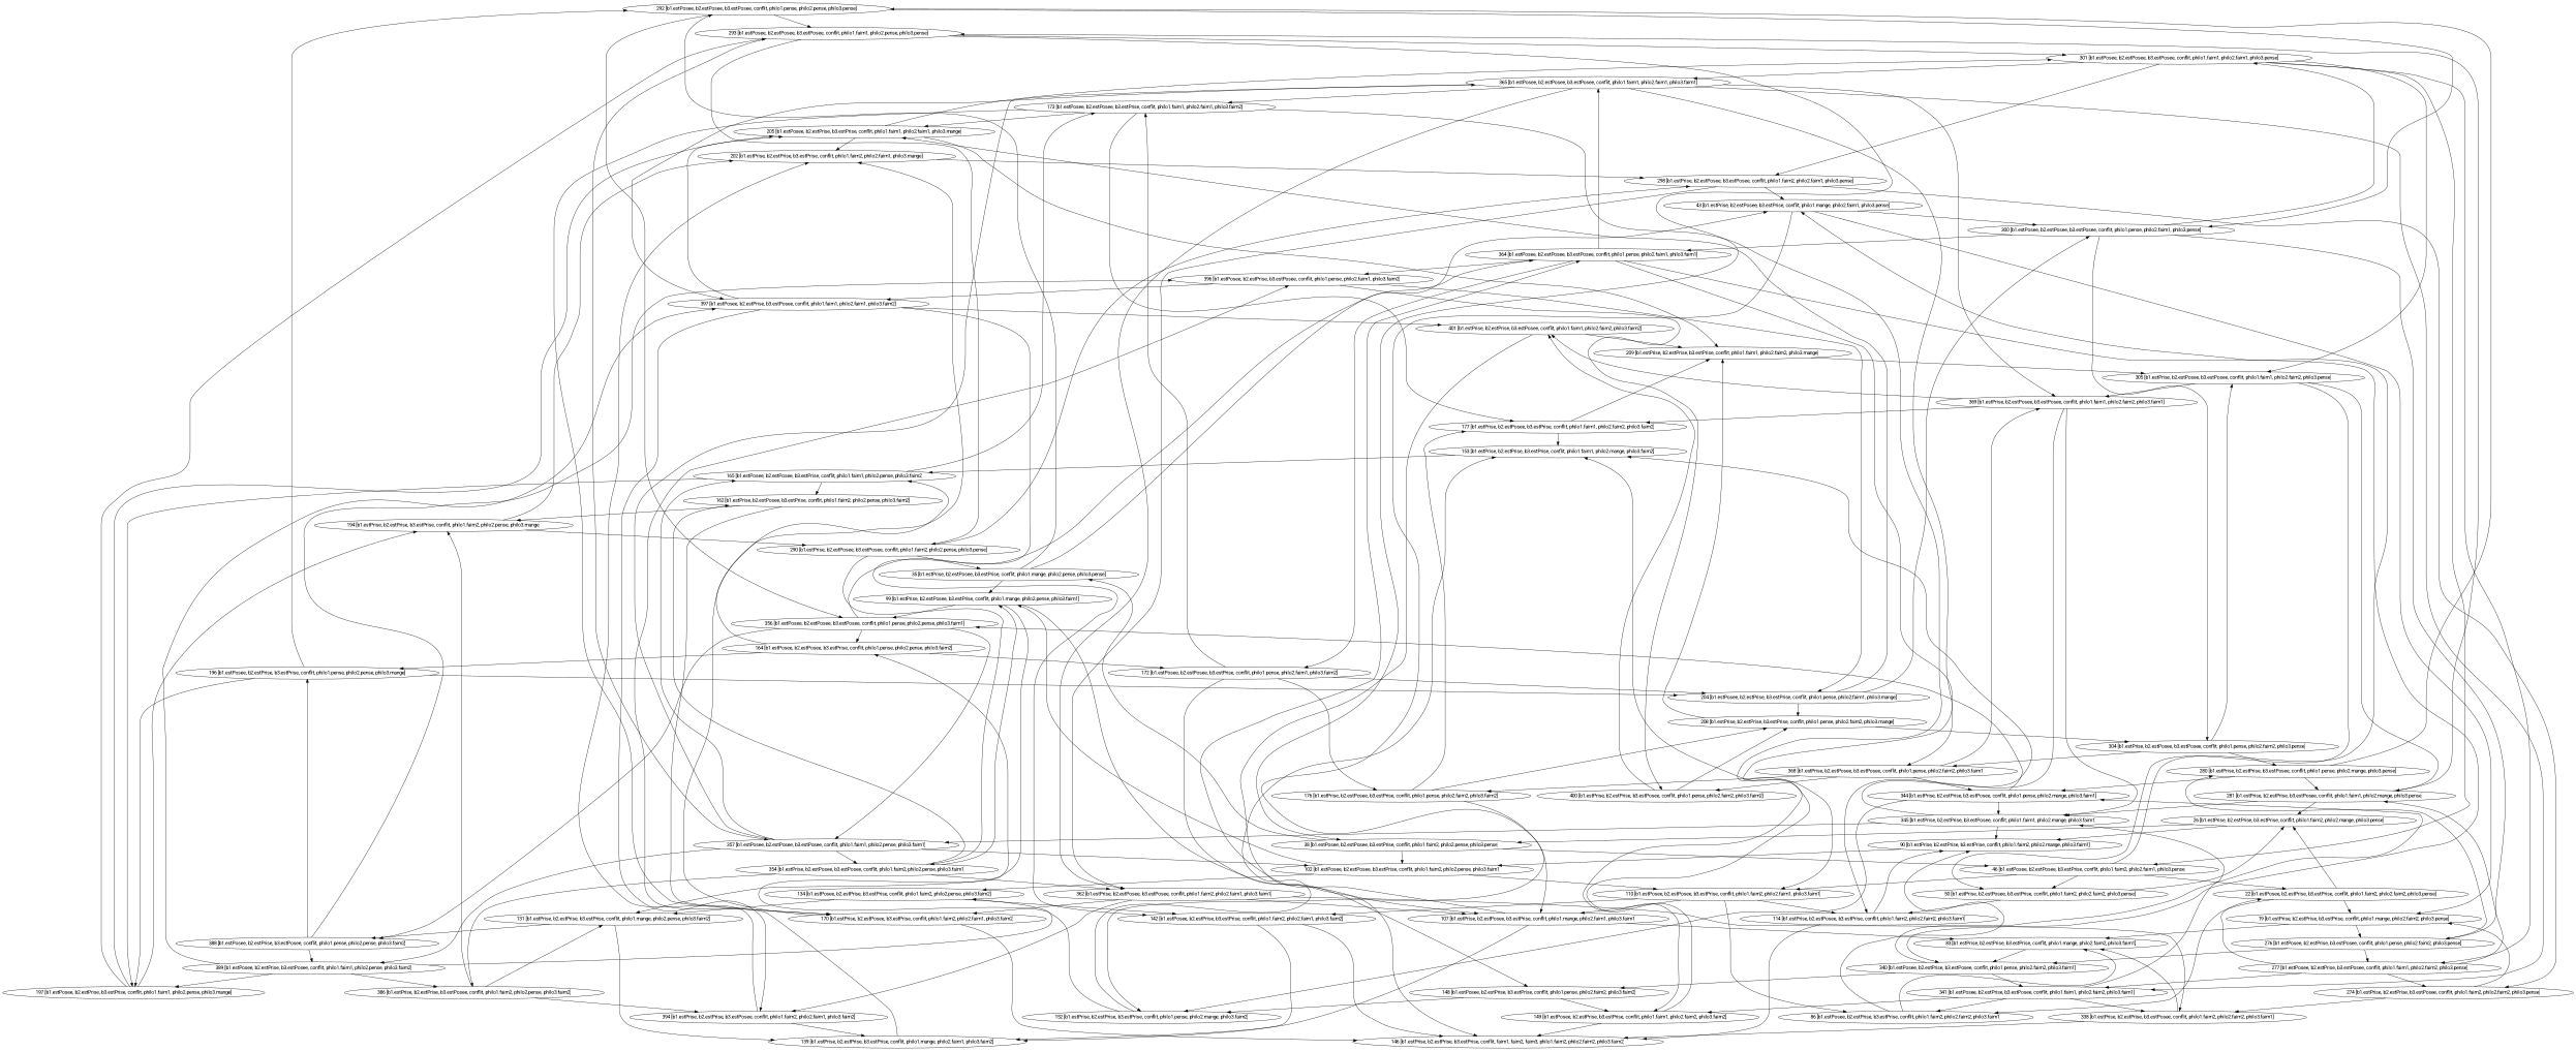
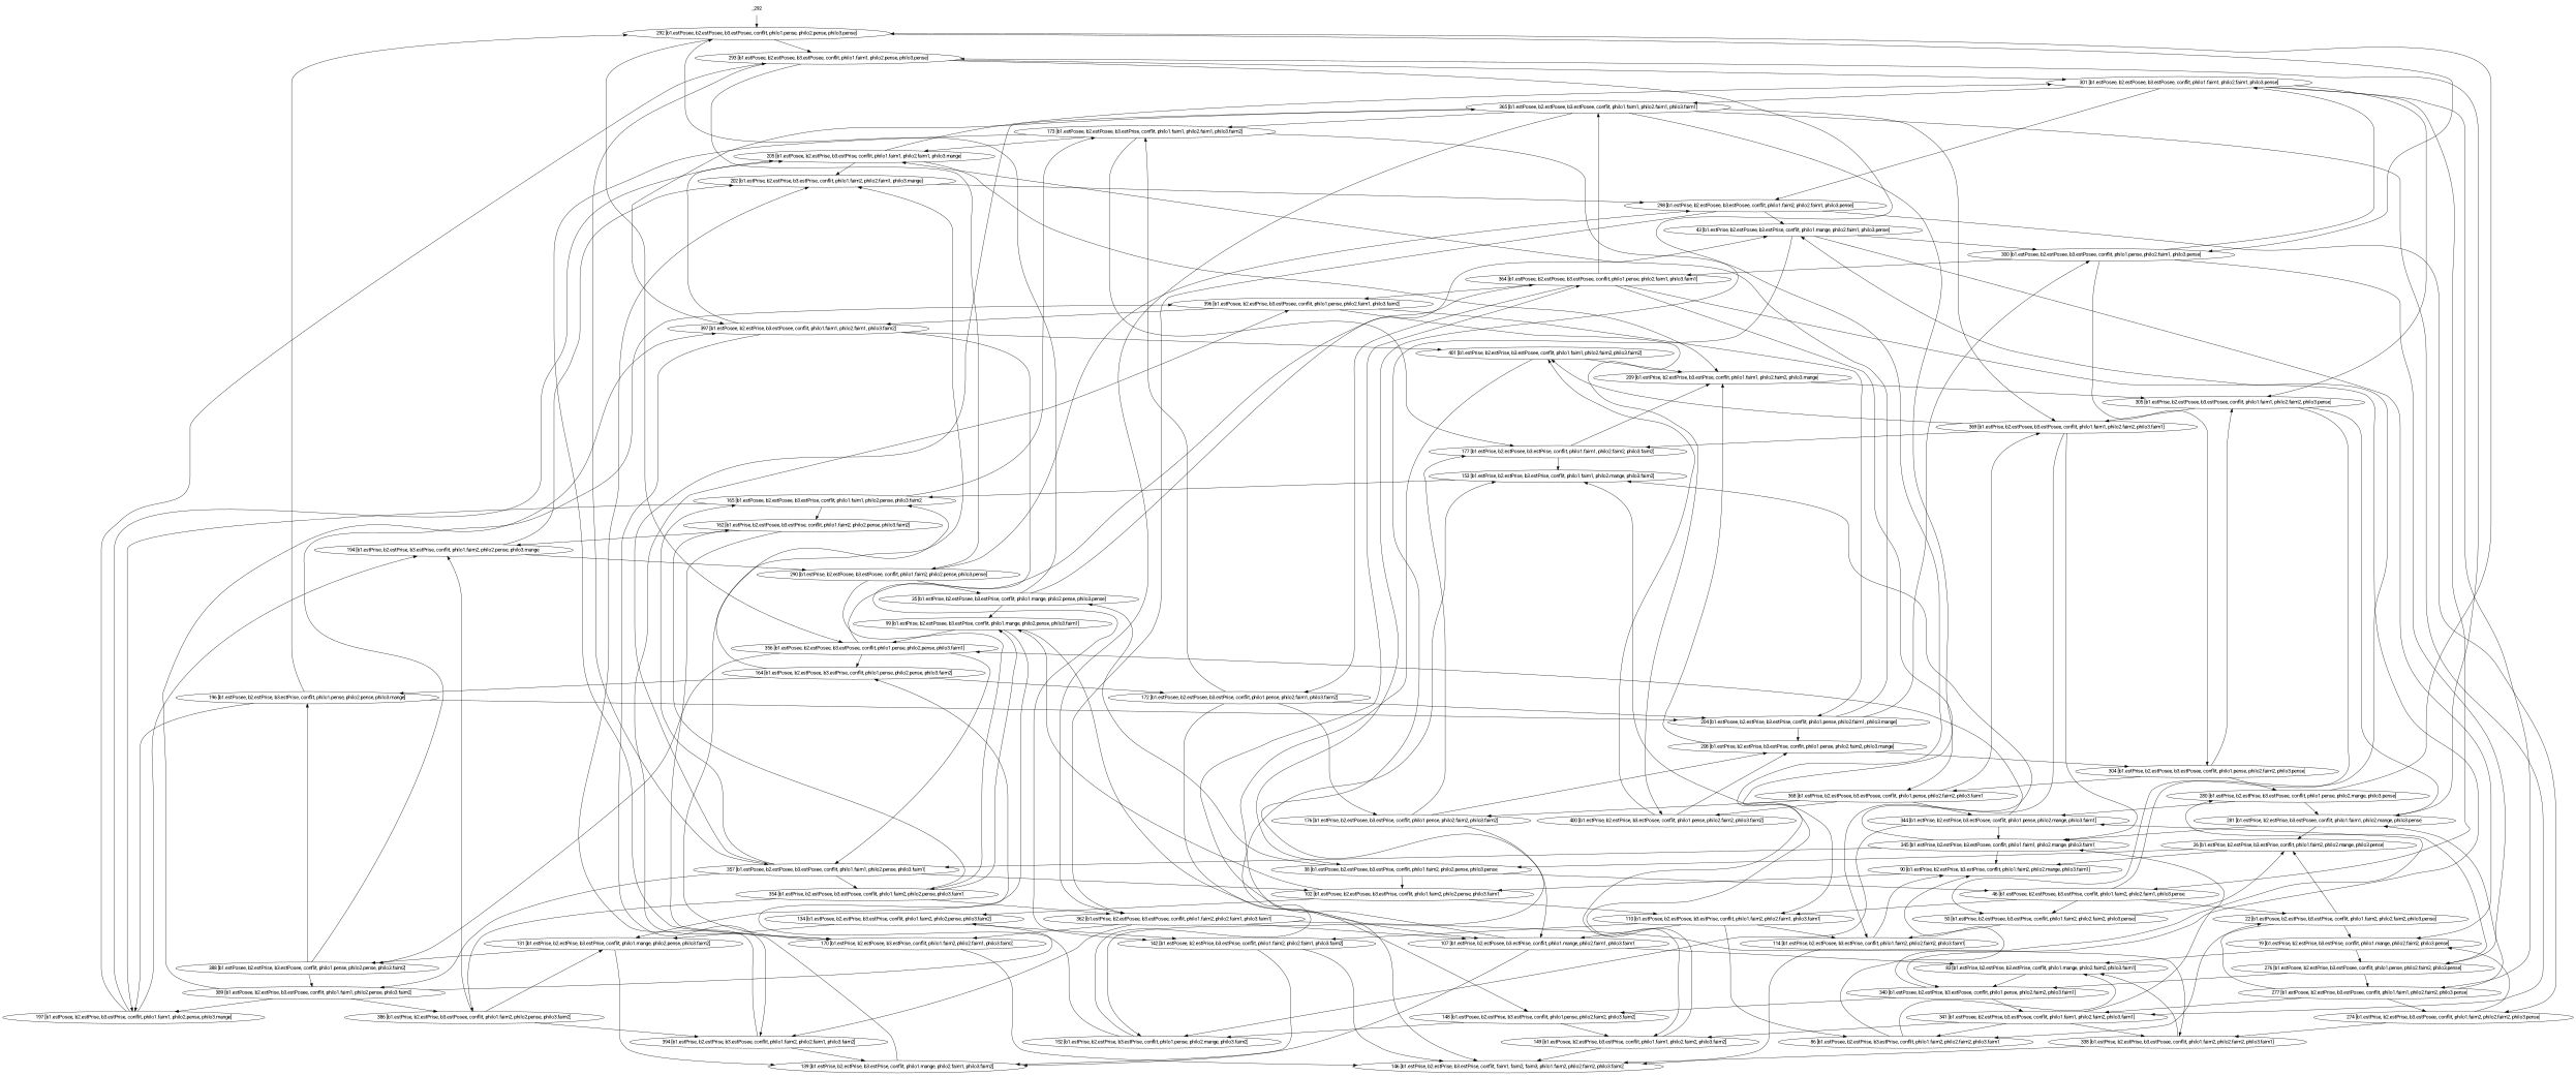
  digraph {
    fontname=Roboto
    node [fontname=Roboto]
    edge [fontname=Roboto]
+   _292 [shape=none]
    n2 [label="292 [b1.estPosee, b2.estPosee, b3.estPosee, conflit, philo1.pense, philo2.pense, philo3.pense]"]
    n3 [label="293 [b1.estPosee, b2.estPosee, b3.estPosee, conflit, philo1.faim1, philo2.pense, philo3.pense]"]
    n4 [label="300 [b1.estPosee, b2.estPosee, b3.estPosee, conflit, philo1.pense, philo2.faim1, philo3.pense]"]
    n5 [label="356 [b1.estPosee, b2.estPosee, b3.estPosee, conflit, philo1.pense, philo2.pense, philo3.faim1]"]
    n6 [label="107 [b1.estPrise, b2.estPosee, b3.estPrise, conflit, philo1.mange, philo2.faim1, philo3.faim1]"]
    n7 [label="139 [b1.estPrise, b2.estPrise, b3.estPrise, conflit, philo1.mange, philo2.faim1, philo3.faim2]"]
    n8 [label="83 [b1.estPrise, b2.estPrise, b3.estPrise, conflit, philo1.mange, philo2.faim2, philo3.faim1]"]
    n9 [label="364 [b1.estPosee, b2.estPosee, b3.estPosee, conflit, philo1.pense, philo2.faim1, philo3.faim1]"]
    n10 [label="43 [b1.estPrise, b2.estPosee, b3.estPrise, conflit, philo1.mange, philo2.faim1, philo3.pense]"]
    n11 [label="19 [b1.estPrise, b2.estPrise, b3.estPrise, conflit, philo1.mange, philo2.faim2, philo3.pense]"]
    n12 [label="396 [b1.estPosee, b2.estPrise, b3.estPosee, conflit, philo1.pense, philo2.faim1, philo3.faim2]"]
    n13 [label="340 [b1.estPosee, b2.estPrise, b3.estPosee, conflit, philo1.pense, philo2.faim2, philo3.faim1]"]
    n14 [label="276 [b1.estPosee, b2.estPrise, b3.estPosee, conflit, philo1.pense, philo2.faim2, philo3.pense]"]
    n15 [label="99 [b1.estPrise, b2.estPosee, b3.estPrise, conflit, philo1.mange, philo2.pense, philo3.faim1]"]
    n16 [label="131 [b1.estPrise, b2.estPrise, b3.estPrise, conflit, philo1.mange, philo2.pense, philo3.faim2]"]
    n17 [label="35 [b1.estPrise, b2.estPosee, b3.estPrise, conflit, philo1.mange, philo2.pense, philo3.pense]"]
    n18 [label="388 [b1.estPosee, b2.estPrise, b3.estPosee, conflit, philo1.pense, philo2.pense, philo3.faim2]"]
    n19 [label="365 [b1.estPosee, b2.estPosee, b3.estPosee, conflit, philo1.faim1, philo2.faim1, philo3.faim1]"]
    n20 [label="173 [b1.estPosee, b2.estPosee, b3.estPrise, conflit, philo1.faim1, philo2.faim1, philo3.faim2]"]
    n21 [label="397 [b1.estPosee, b2.estPrise, b3.estPosee, conflit, philo1.faim1, philo2.faim1, philo3.faim2]"]
    n22 [label="341 [b1.estPosee, b2.estPrise, b3.estPosee, conflit, philo1.faim1, philo2.faim2, philo3.faim1]"]
    n23 [label="369 [b1.estPrise, b2.estPosee, b3.estPosee, conflit, philo1.faim1, philo2.faim2, philo3.faim1]"]
    n24 [label="110 [b1.estPosee, b2.estPosee, b3.estPrise, conflit, philo1.faim2, philo2.faim1, philo3.faim1]"]
    n25 [label="362 [b1.estPrise, b2.estPosee, b3.estPosee, conflit, philo1.faim2, philo2.faim1, philo3.faim1]"]
    n26 [label="205 [b1.estPosee, b2.estPrise, b3.estPrise, conflit, philo1.faim1, philo2.faim1, philo3.mange]"]
    n27 [label="149 [b1.estPosee, b2.estPrise, b3.estPrise, conflit, philo1.faim1, philo2.faim2, philo3.faim2]"]
    n28 [label="177 [b1.estPrise, b2.estPosee, b3.estPrise, conflit, philo1.faim1, philo2.faim2, philo3.faim2]"]
    n29 [label="170 [b1.estPrise, b2.estPosee, b3.estPrise, conflit, philo1.faim2, philo2.faim1, philo3.faim2]"]
    n30 [label="301 [b1.estPosee, b2.estPosee, b3.estPosee, conflit, philo1.faim1, philo2.faim1, philo3.pense]"]
    n31 [label="277 [b1.estPosee, b2.estPrise, b3.estPosee, conflit, philo1.faim1, philo2.faim2, philo3.pense]"]
    n32 [label="305 [b1.estPrise, b2.estPosee, b3.estPosee, conflit, philo1.faim1, philo2.faim2, philo3.pense]"]
    n33 [label="46 [b1.estPosee, b2.estPosee, b3.estPrise, conflit, philo1.faim2, philo2.faim1, philo3.pense]"]
    n34 [label="298 [b1.estPrise, b2.estPosee, b3.estPosee, conflit, philo1.faim2, philo2.faim1, philo3.pense]"]
    n35 [label="209 [b1.estPrise, b2.estPrise, b3.estPrise, conflit, philo1.faim1, philo2.faim2, philo3.mange]"]
    n36 [label="202 [b1.estPrise, b2.estPrise, b3.estPrise, conflit, philo1.faim2, philo2.faim1, philo3.mange]"]
    n37 [label="401 [b1.estPrise, b2.estPrise, b3.estPosee, conflit, philo1.faim1, philo2.faim2, philo3.faim2]"]
    n38 [label="142 [b1.estPosee, b2.estPrise, b3.estPrise, conflit, philo1.faim2, philo2.faim1, philo3.faim2]"]
    n39 [label="394 [b1.estPrise, b2.estPrise, b3.estPosee, conflit, philo1.faim2, philo2.faim1, philo3.faim2]"]
    n40 [label="345 [b1.estPrise, b2.estPrise, b3.estPosee, conflit, philo1.faim1, philo2.mange, philo3.faim1]"]
    n41 [label="86 [b1.estPosee, b2.estPrise, b3.estPrise, conflit, philo1.faim2, philo2.faim2, philo3.faim1]"]
    n42 [label="338 [b1.estPrise, b2.estPrise, b3.estPosee, conflit, philo1.faim2, philo2.faim2, philo3.faim1]"]
    n43 [label="153 [b1.estPrise, b2.estPrise, b3.estPrise, conflit, philo1.faim1, philo2.mange, philo3.faim2]"]
    n44 [label="146 [b1.estPrise, b2.estPrise, b3.estPrise, conflit, faim1, faim2, faim3, philo1.faim2, philo2.faim2, philo3.faim2]"]
    n45 [label="281 [b1.estPrise, b2.estPrise, b3.estPosee, conflit, philo1.faim1, philo2.mange, philo3.pense]"]
    n46 [label="22 [b1.estPosee, b2.estPrise, b3.estPrise, conflit, philo1.faim2, philo2.faim2, philo3.pense]"]
    n47 [label="274 [b1.estPrise, b2.estPrise, b3.estPosee, conflit, philo1.faim2, philo2.faim2, philo3.pense]"]
    n48 [label="357 [b1.estPosee, b2.estPosee, b3.estPosee, conflit, philo1.faim1, philo2.pense, philo3.faim1]"]
    n49 [label="165 [b1.estPosee, b2.estPosee, b3.estPrise, conflit, philo1.faim1, philo2.pense, philo3.faim2]"]
    n50 [label="389 [b1.estPosee, b2.estPrise, b3.estPosee, conflit, philo1.faim1, philo2.pense, philo3.faim2]"]
    n51 [label="102 [b1.estPosee, b2.estPosee, b3.estPrise, conflit, philo1.faim2, philo2.pense, philo3.faim1]"]
    n52 [label="354 [b1.estPrise, b2.estPosee, b3.estPosee, conflit, philo1.faim2, philo2.pense, philo3.faim1]"]
    n53 [label="197 [b1.estPosee, b2.estPrise, b3.estPrise, conflit, philo1.faim1, philo2.pense, philo3.mange]"]
    n54 [label="162 [b1.estPrise, b2.estPosee, b3.estPrise, conflit, philo1.faim2, philo2.pense, philo3.faim2]"]
    n55 [label="38 [b1.estPosee, b2.estPosee, b3.estPrise, conflit, philo1.faim2, philo2.pense, philo3.pense]"]
    n56 [label="290 [b1.estPrise, b2.estPosee, b3.estPosee, conflit, philo1.faim2, philo2.pense, philo3.pense]"]
    n57 [label="194 [b1.estPrise, b2.estPrise, b3.estPrise, conflit, philo1.faim2, philo2.pense, philo3.mange]"]
    n58 [label="134 [b1.estPosee, b2.estPrise, b3.estPrise, conflit, philo1.faim2, philo2.pense, philo3.faim2]"]
    n59 [label="386 [b1.estPrise, b2.estPrise, b3.estPosee, conflit, philo1.faim2, philo2.pense, philo3.faim2]"]
    n60 [label="90 [b1.estPrise, b2.estPrise, b3.estPrise, conflit, philo1.faim2, philo2.mange, philo3.faim1]"]
    n61 [label="26 [b1.estPrise, b2.estPrise, b3.estPrise, conflit, philo1.faim2, philo2.mange, philo3.pense]"]
    n62 [label="114 [b1.estPrise, b2.estPosee, b3.estPrise, conflit, philo1.faim2, philo2.faim2, philo3.faim1]"]
    n63 [label="50 [b1.estPrise, b2.estPosee, b3.estPrise, conflit, philo1.faim2, philo2.faim2, philo3.pense]"]
    n64 [label="172 [b1.estPosee, b2.estPosee, b3.estPrise, conflit, philo1.pense, philo2.faim1, philo3.faim2]"]
    n65 [label="368 [b1.estPrise, b2.estPosee, b3.estPosee, conflit, philo1.pense, philo2.faim2, philo3.faim1]"]
    n66 [label="204 [b1.estPosee, b2.estPrise, b3.estPrise, conflit, philo1.pense, philo2.faim1, philo3.mange]"]
    n67 [label="148 [b1.estPosee, b2.estPrise, b3.estPrise, conflit, philo1.pense, philo2.faim2, philo3.faim2]"]
    n68 [label="176 [b1.estPrise, b2.estPosee, b3.estPrise, conflit, philo1.pense, philo2.faim2, philo3.faim2]"]
    n69 [label="304 [b1.estPrise, b2.estPosee, b3.estPosee, conflit, philo1.pense, philo2.faim2, philo3.pense]"]
    n70 [label="208 [b1.estPrise, b2.estPrise, b3.estPrise, conflit, philo1.pense, philo2.faim2, philo3.mange]"]
    n71 [label="400 [b1.estPrise, b2.estPrise, b3.estPosee, conflit, philo1.pense, philo2.faim2, philo3.faim2]"]
    n72 [label="344 [b1.estPrise, b2.estPrise, b3.estPosee, conflit, philo1.pense, philo2.mange, philo3.faim1]"]
    n73 [label="152 [b1.estPrise, b2.estPrise, b3.estPrise, conflit, philo1.pense, philo2.mange, philo3.faim2]"]
    n74 [label="280 [b1.estPrise, b2.estPrise, b3.estPosee, conflit, philo1.pense, philo2.mange, philo3.pense]"]
    n75 [label="164 [b1.estPosee, b2.estPosee, b3.estPrise, conflit, philo1.pense, philo2.pense, philo3.faim2]"]
    n76 [label="196 [b1.estPosee, b2.estPrise, b3.estPrise, conflit, philo1.pense, philo2.pense, philo3.mange]"]
+   _292 -> n2
    n2 -> n3
    n2 -> n4
    n2 -> n5
    n3 -> n30
    n3 -> n48
    n3 -> n55
    n3 -> n56
    n4 -> n9
    n4 -> n14
    n4 -> n30
    n4 -> n69
    n5 -> n9
    n5 -> n18
    n5 -> n48
    n5 -> n75
    n6 -> n7
    n6 -> n8
    n6 -> n9
    n7 -> n12
    n8 -> n13
    n9 -> n12
    n9 -> n13
    n9 -> n19
    n9 -> n64
    n9 -> n65
    n10 -> n4
    n10 -> n6
    n10 -> n11
    n11 -> n8
    n11 -> n14
    n12 -> n21
    n12 -> n66
    n12 -> n71
    n13 -> n22
    n13 -> n67
    n13 -> n72
    n14 -> n13
    n14 -> n31
    n14 -> n74
    n15 -> n5
    n15 -> n6
    n15 -> n16
    n16 -> n7
    n16 -> n18
    n17 -> n2
    n17 -> n10
    n17 -> n15
    n18 -> n12
    n18 -> n50
    n18 -> n76
    n19 -> n20
    n19 -> n21
    n19 -> n22
    n19 -> n23
    n19 -> n24
    n19 -> n25
    n20 -> n26
    n20 -> n27
    n20 -> n28
    n20 -> n29
    n21 -> n26
    n21 -> n37
    n21 -> n38
    n21 -> n39
    n22 -> n27
    n22 -> n40
    n22 -> n41
    n22 -> n42
    n23 -> n28
    n23 -> n37
    n23 -> n40
    n23 -> n62
    n24 -> n6
    n24 -> n38
    n24 -> n41
    n24 -> n62
    n25 -> n6
    n25 -> n29
    n25 -> n39
    n25 -> n42
    n26 -> n30
    n26 -> n35
    n26 -> n36
    n27 -> n43
    n27 -> n44
    n28 -> n35
    n28 -> n43
    n29 -> n36
    n29 -> n44
    n30 -> n19
    n30 -> n31
    n30 -> n32
    n30 -> n33
    n30 -> n34
    n31 -> n22
    n31 -> n45
    n31 -> n46
    n31 -> n47
    n32 -> n23
    n32 -> n45
    n32 -> n63
    n33 -> n10
    n33 -> n24
    n33 -> n46
    n33 -> n63
    n34 -> n10
    n34 -> n25
    n34 -> n47
    n35 -> n32
    n36 -> n34
    n37 -> n35
    n37 -> n44
    n38 -> n7
    n38 -> n44
    n39 -> n7
    n39 -> n36
    n40 -> n43
    n40 -> n48
    n40 -> n60
    n41 -> n8
    n41 -> n60
    n42 -> n8
    n42 -> n44
    n43 -> n49
    n45 -> n3
    n45 -> n40
    n45 -> n61
    n46 -> n11
    n46 -> n41
    n46 -> n61
    n47 -> n11
    n47 -> n42
    n48 -> n19
    n48 -> n49
    n48 -> n50
    n48 -> n51
    n48 -> n52
    n49 -> n20
    n49 -> n53
    n49 -> n54
    n50 -> n21
    n50 -> n53
    n50 -> n58
    n50 -> n59
    n51 -> n15
    n51 -> n24
    n51 -> n58
    n52 -> n15
    n52 -> n25
    n52 -> n54
    n52 -> n59
    n53 -> n3
    n53 -> n26
    n53 -> n57
    n54 -> n29
    n54 -> n57
    n55 -> n17
    n55 -> n33
    n55 -> n51
    n56 -> n17
    n56 -> n34
    n56 -> n52
    n57 -> n36
    n57 -> n56
    n58 -> n16
    n58 -> n38
    n59 -> n16
    n59 -> n39
    n59 -> n57
    n60 -> n51
    n61 -> n55
    n61 -> n60
    n62 -> n44
    n62 -> n60
    n63 -> n61
    n63 -> n62
    n64 -> n20
    n64 -> n66
    n64 -> n67
    n64 -> n68
    n65 -> n23
    n65 -> n68
    n65 -> n71
    n65 -> n72
    n66 -> n4
    n66 -> n26
    n66 -> n70
    n67 -> n27
    n67 -> n73
    n68 -> n28
    n68 -> n70
    n68 -> n73
    n69 -> n32
    n69 -> n65
    n69 -> n74
    n70 -> n35
    n70 -> n69
    n71 -> n37
    n71 -> n70
    n72 -> n5
    n72 -> n40
    n72 -> n73
    n73 -> n43
    n73 -> n75
    n74 -> n2
    n74 -> n45
    n74 -> n72
    n75 -> n49
    n75 -> n64
    n75 -> n76
    n76 -> n2
    n76 -> n53
    n76 -> n66
  }
